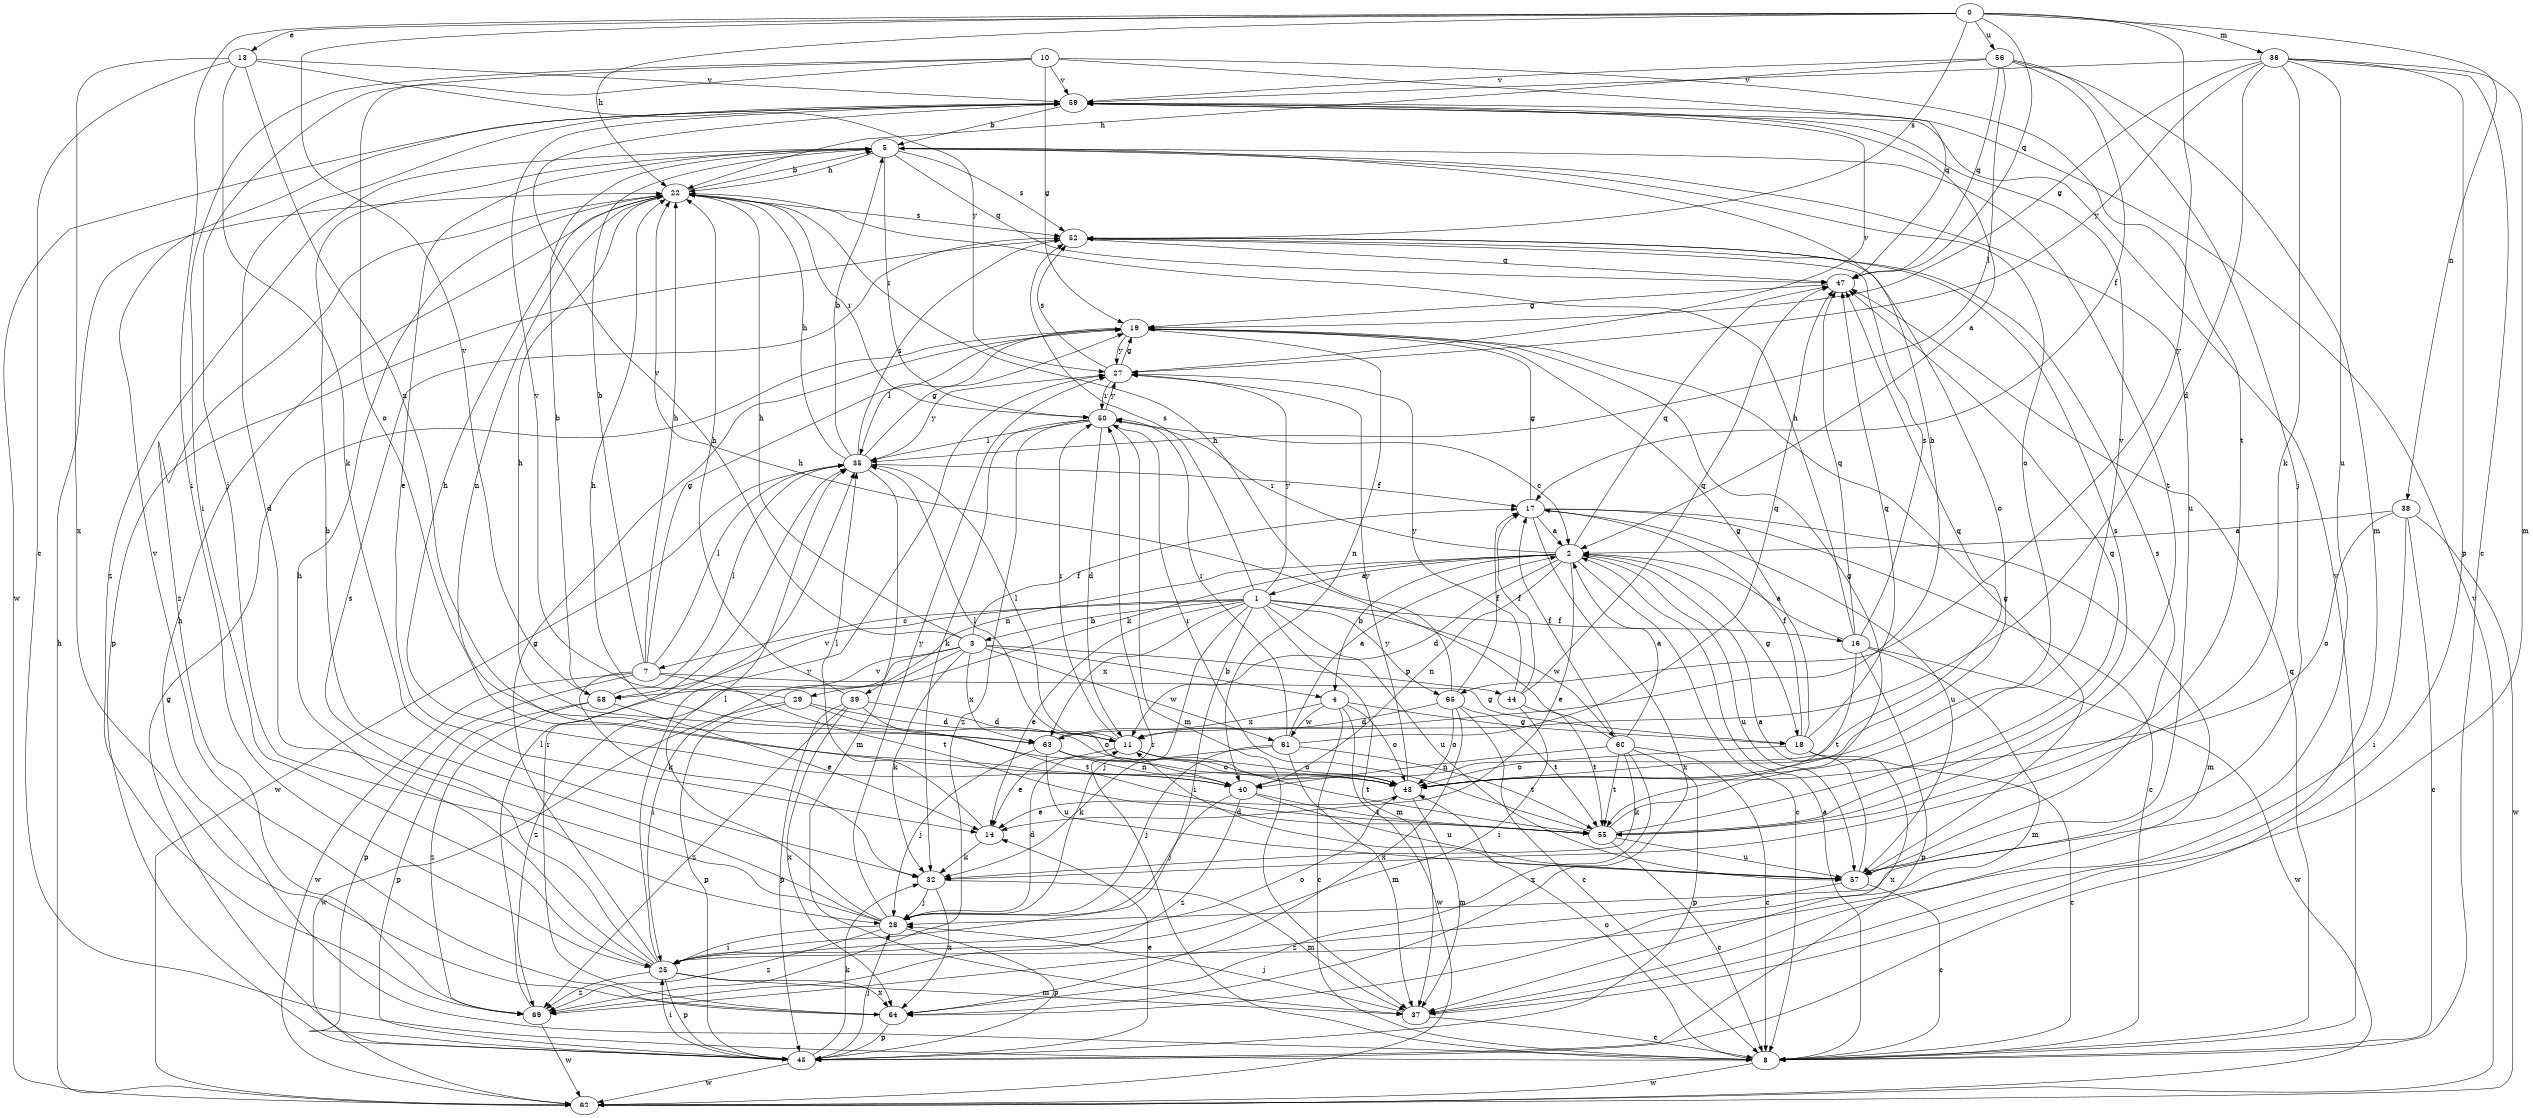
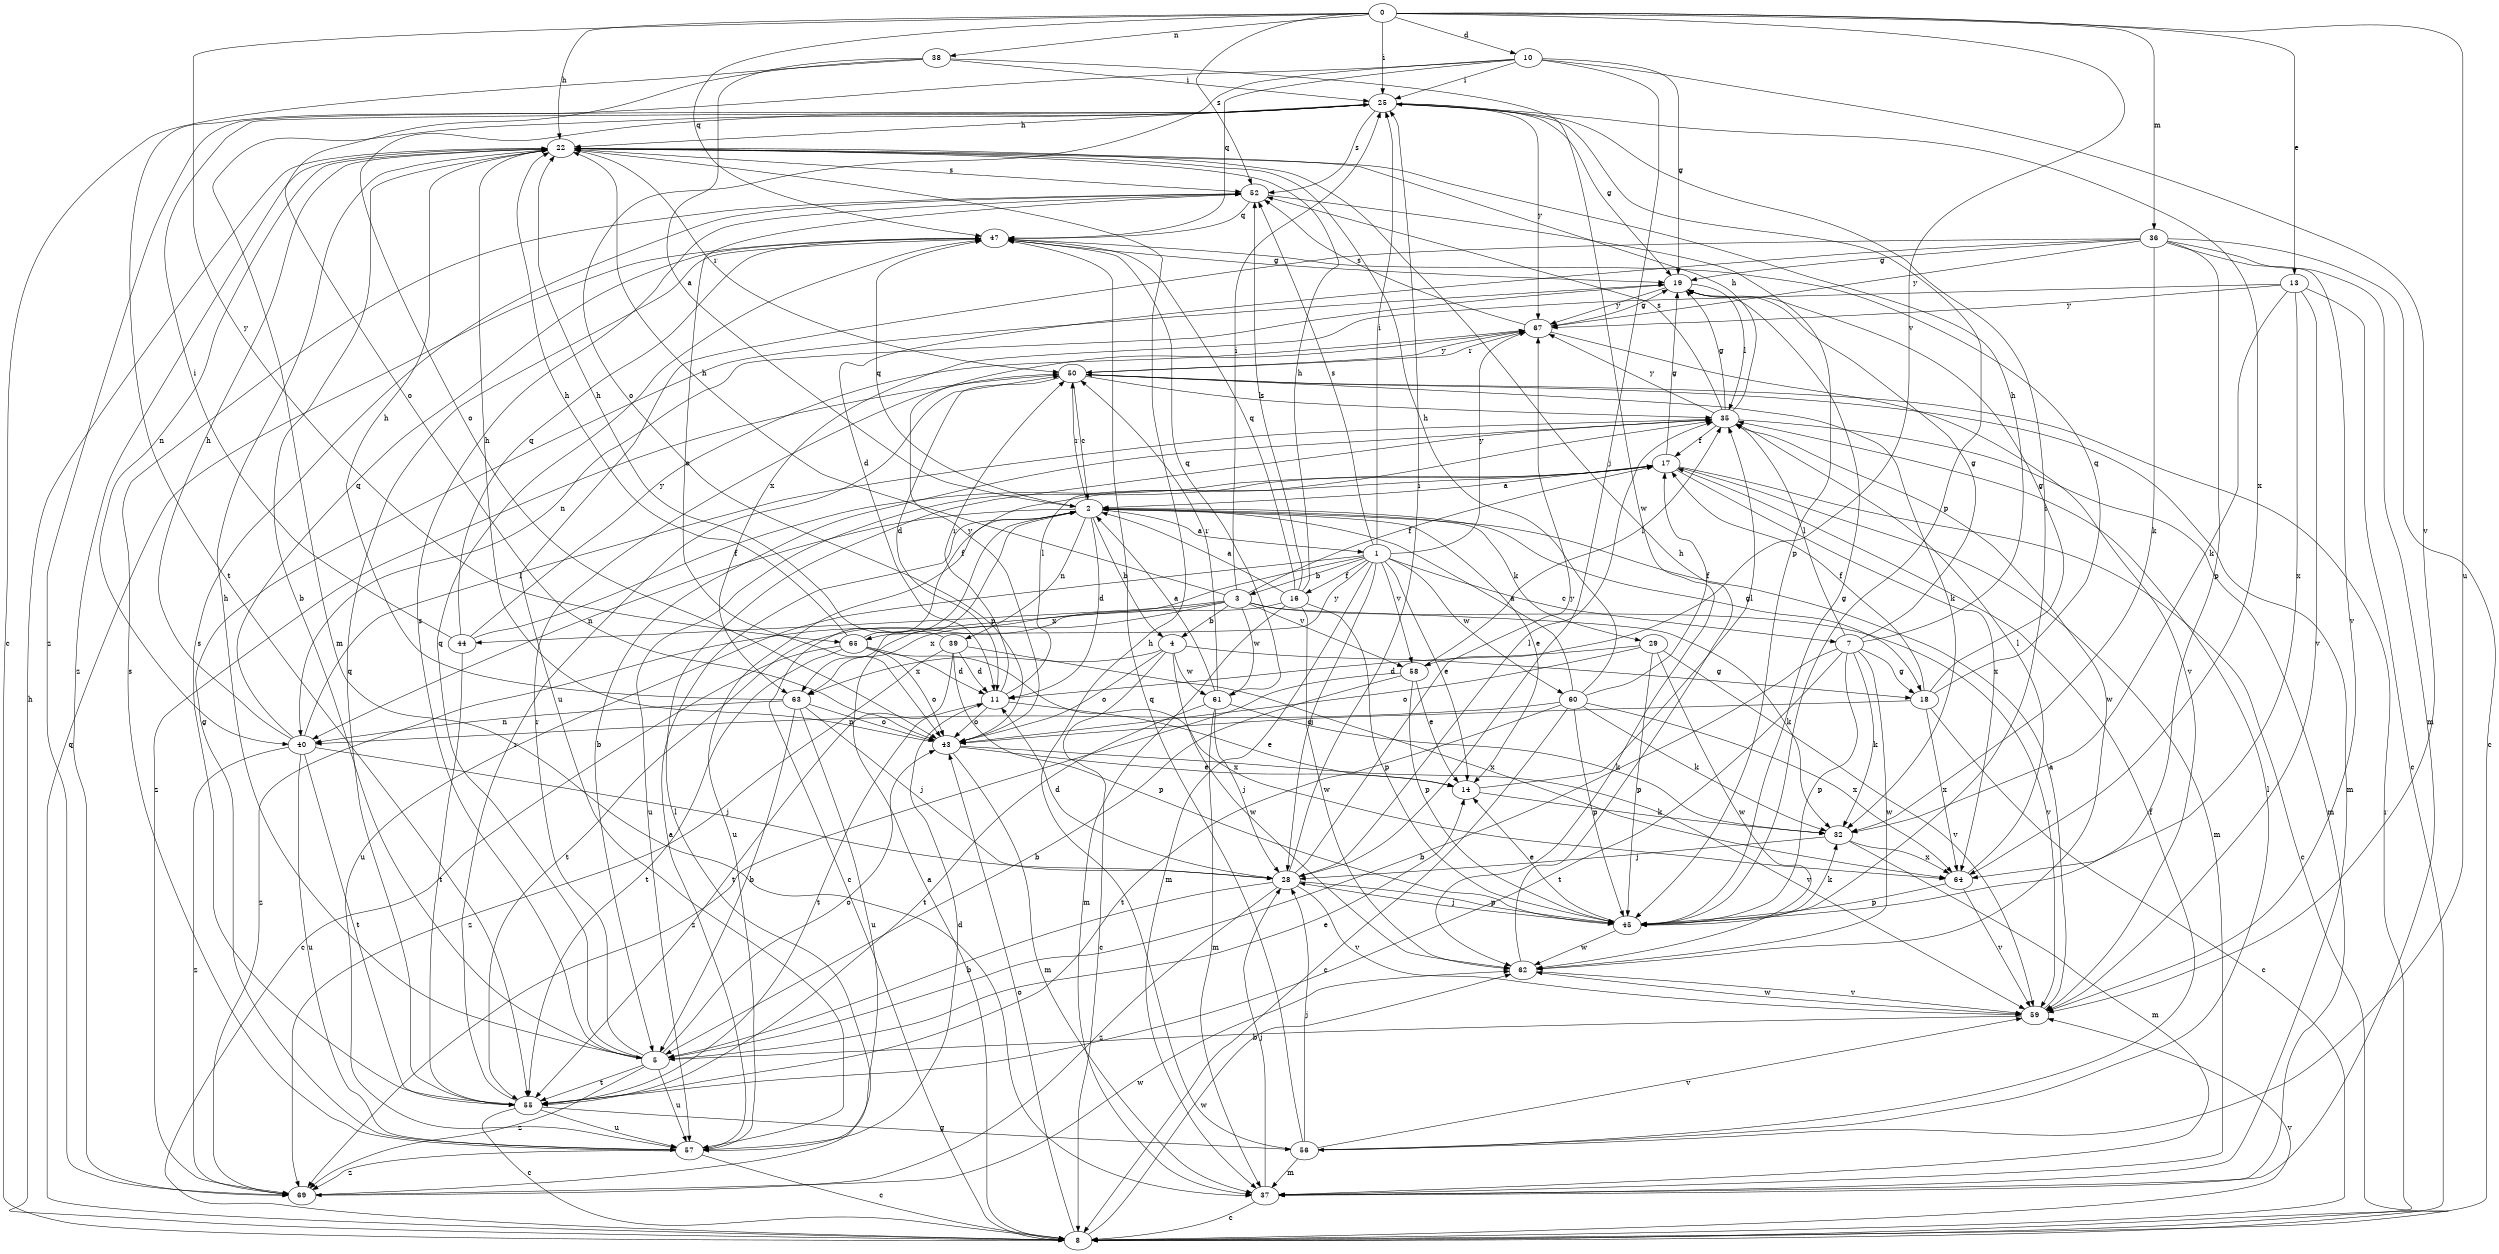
  strict digraph {
    0
    10
    13
    22
    25
    36
    38
    47
    52
    56
    58
    65
    28
    59
    43
    55
    19
    63
-   67 [label=27]
+   67
    8
    32
    64
    40
    50
    69
    5
    37
    45
    57
    11
    2
    62
    17
    35
    14
    1
    3
    7
    16
    60
    4
    44
    61
    18
    29
    39
+   0 -> 10 [label=d]
    0 -> 13 [label=e]
    0 -> 22 [label=h]
    0 -> 25 [label=i]
    0 -> 36 [label=m]
    0 -> 38 [label=n]
    0 -> 47 [label=q]
    0 -> 52 [label=s]
    0 -> 56 [label=u]
    0 -> 58 [label=v]
    0 -> 65 [label=y]
    10 -> 25 [label=i]
    10 -> 47 [label=q]
    10 -> 28 [label=j]
    10 -> 59 [label=v]
    10 -> 43 [label=o]
    10 -> 55 [label=t]
    10 -> 19 [label=g]
    13 -> 59 [label=v]
    13 -> 63 [label=x]
    13 -> 67 [label=y]
    13 -> 8 [label=c]
    13 -> 32 [label=k]
    13 -> 64 [label=x]
    22 -> 52 [label=s]
    22 -> 40 [label=n]
    22 -> 50 [label=r]
    22 -> 69 [label=z]
    22 -> 5 [label=b]
    25 -> 22 [label=h]
    25 -> 52 [label=s]
    25 -> 43 [label=o]
    25 -> 19 [label=g]
    25 -> 67 [label=y]
    25 -> 64 [label=x]
    25 -> 69 [label=z]
    25 -> 37 [label=m]
    25 -> 45 [label=p]
    36 -> 59 [label=v]
    36 -> 19 [label=g]
    36 -> 67 [label=y]
    36 -> 8 [label=c]
    36 -> 32 [label=k]
    36 -> 37 [label=m]
    36 -> 45 [label=p]
    36 -> 57 [label=u]
    36 -> 11 [label=d]
    38 -> 25 [label=i]
    38 -> 43 [label=o]
    38 -> 8 [label=c]
    38 -> 2 [label=a]
    38 -> 62 [label=w]
    47 -> 19 [label=g]
    52 -> 47 [label=q]
    52 -> 43 [label=o]
    52 -> 45 [label=p]
    56 -> 22 [label=h]
    56 -> 47 [label=q]
    56 -> 28 [label=j]
    56 -> 59 [label=v]
    56 -> 37 [label=m]
    56 -> 17 [label=f]
    56 -> 35 [label=l]
    58 -> 69 [label=z]
    58 -> 5 [label=b]
    58 -> 45 [label=p]
    58 -> 35 [label=l]
    58 -> 14 [label=e]
    65 -> 22 [label=h]
    65 -> 43 [label=o]
    65 -> 55 [label=t]
    65 -> 8 [label=c]
    65 -> 64 [label=x]
    65 -> 11 [label=d]
    65 -> 17 [label=f]
    28 -> 25 [label=i]
-   28 -> 59 [label=d]
+   28 -> 59 [label=v]
    28 -> 67 [label=y]
    28 -> 69 [label=z]
    28 -> 5 [label=b]
    28 -> 45 [label=p]
    28 -> 11 [label=d]
    28 -> 35 [label=l]
    59 -> 5 [label=b]
    59 -> 2 [label=a]
    59 -> 62 [label=w]
    43 -> 22 [label=h]
    43 -> 59 [label=v]
    43 -> 67 [label=y]
    43 -> 37 [label=m]
    43 -> 14 [label=e]
    55 -> 47 [label=q]
    55 -> 52 [label=s]
-   55 -> 19 [label=g]
+   55 -> 56 [label=g]
    55 -> 8 [label=c]
    55 -> 50 [label=r]
    55 -> 57 [label=u]
    19 -> 67 [label=y]
    19 -> 40 [label=n]
    19 -> 35 [label=l]
    63 -> 22 [label=h]
    63 -> 28 [label=j]
    63 -> 43 [label=o]
    63 -> 40 [label=n]
    63 -> 5 [label=b]
    63 -> 57 [label=u]
    67 -> 52 [label=s]
    67 -> 59 [label=v]
    67 -> 19 [label=g]
    67 -> 50 [label=r]
    8 -> 22 [label=h]
    8 -> 47 [label=q]
    8 -> 59 [label=v]
    8 -> 43 [label=o]
    8 -> 50 [label=r]
    8 -> 2 [label=a]
    8 -> 62 [label=w]
    32 -> 28 [label=j]
    32 -> 64 [label=x]
    32 -> 37 [label=m]
    64 -> 59 [label=v]
    64 -> 45 [label=p]
-   64 -> 35 [label=r]
+   64 -> 35 [label=l]
    40 -> 22 [label=h]
    40 -> 47 [label=q]
    40 -> 28 [label=j]
    40 -> 55 [label=t]
    40 -> 69 [label=z]
    40 -> 57 [label=u]
    40 -> 35 [label=l]
    50 -> 67 [label=y]
    50 -> 32 [label=k]
    50 -> 69 [label=z]
    50 -> 37 [label=m]
    50 -> 11 [label=d]
    50 -> 2 [label=c]
    50 -> 35 [label=l]
    69 -> 62 [label=w]
    69 -> 35 [label=l]
    5 -> 22 [label=h]
    5 -> 47 [label=q]
    5 -> 52 [label=s]
    5 -> 43 [label=o]
    5 -> 55 [label=t]
    5 -> 50 [label=r]
    5 -> 69 [label=z]
    5 -> 57 [label=u]
    5 -> 14 [label=e]
    37 -> 28 [label=j]
    37 -> 8 [label=c]
    45 -> 25 [label=i]
    45 -> 28 [label=j]
    45 -> 19 [label=g]
    45 -> 32 [label=k]
    45 -> 62 [label=w]
    45 -> 14 [label=e]
    57 -> 52 [label=s]
    57 -> 19 [label=g]
    57 -> 8 [label=c]
    57 -> 69 [label=z]
    57 -> 11 [label=d]
    57 -> 2 [label=a]
    11 -> 43 [label=o]
    11 -> 55 [label=t]
    11 -> 50 [label=r]
    11 -> 35 [label=l]
    11 -> 14 [label=e]
    2 -> 47 [label=q]
    2 -> 8 [label=c]
    2 -> 40 [label=n]
    2 -> 50 [label=r]
    2 -> 57 [label=u]
    2 -> 11 [label=d]
    2 -> 14 [label=e]
    2 -> 1 [label=a]
    2 -> 4 [label=b]
    2 -> 18 [label=g]
    2 -> 29 [label=k]
    2 -> 39 [label=n]
    62 -> 22 [label=h]
    62 -> 59 [label=v]
    17 -> 19 [label=g]
    17 -> 8 [label=c]
    17 -> 64 [label=x]
    17 -> 37 [label=m]
    17 -> 57 [label=u]
    17 -> 2 [label=a]
    35 -> 22 [label=h]
    35 -> 52 [label=s]
    35 -> 19 [label=g]
    35 -> 67 [label=y]
    35 -> 5 [label=b]
    35 -> 37 [label=m]
    35 -> 62 [label=w]
    35 -> 17 [label=f]
    14 -> 32 [label=k]
    14 -> 35 [label=l]
    1 -> 25 [label=i]
    1 -> 52 [label=s]
    1 -> 58 [label=v]
    1 -> 65 [label=y]
    1 -> 28 [label=j]
    1 -> 63 [label=x]
    1 -> 67 [label=y]
    1 -> 37 [label=m]
    1 -> 57 [label=u]
    1 -> 14 [label=e]
    1 -> 3 [label=b]
    1 -> 7 [label=c]
    1 -> 16 [label=f]
    1 -> 60 [label=w]
    3 -> 22 [label=h]
    3 -> 25 [label=i]
    3 -> 58 [label=v]
    3 -> 59 [label=v]
    3 -> 63 [label=x]
    3 -> 32 [label=k]
    3 -> 69 [label=z]
    3 -> 17 [label=f]
    3 -> 4 [label=b]
    3 -> 44 [label=p]
    3 -> 61 [label=w]
    7 -> 22 [label=h]
    7 -> 55 [label=t]
    7 -> 19 [label=g]
    7 -> 32 [label=k]
    7 -> 5 [label=b]
    7 -> 45 [label=p]
    7 -> 62 [label=w]
    7 -> 35 [label=l]
    7 -> 18 [label=g]
    16 -> 22 [label=h]
    16 -> 47 [label=q]
    16 -> 52 [label=s]
    16 -> 55 [label=t]
    16 -> 37 [label=m]
    16 -> 45 [label=p]
    16 -> 2 [label=a]
    16 -> 62 [label=w]
    60 -> 22 [label=h]
    60 -> 55 [label=t]
    60 -> 8 [label=c]
    60 -> 32 [label=k]
    60 -> 64 [label=x]
    60 -> 40 [label=n]
    60 -> 45 [label=p]
    60 -> 2 [label=a]
    60 -> 17 [label=f]
    4 -> 43 [label=o]
    4 -> 63 [label=x]
    4 -> 8 [label=c]
    4 -> 62 [label=w]
    4 -> 61 [label=w]
    4 -> 18 [label=g]
    44 -> 25 [label=i]
    44 -> 47 [label=q]
    44 -> 55 [label=t]
    44 -> 67 [label=y]
    44 -> 17 [label=f]
    61 -> 47 [label=q]
    61 -> 28 [label=j]
    61 -> 55 [label=t]
    61 -> 32 [label=k]
    61 -> 50 [label=r]
    61 -> 37 [label=m]
    61 -> 2 [label=a]
    18 -> 47 [label=q]
    18 -> 43 [label=o]
    18 -> 19 [label=g]
    18 -> 8 [label=c]
    18 -> 64 [label=x]
    18 -> 17 [label=f]
    29 -> 59 [label=v]
    29 -> 43 [label=o]
    29 -> 45 [label=p]
    29 -> 11 [label=d]
    29 -> 62 [label=w]
    39 -> 22 [label=h]
    39 -> 55 [label=t]
    39 -> 64 [label=x]
    39 -> 69 [label=z]
    39 -> 45 [label=p]
    39 -> 11 [label=d]
  }
